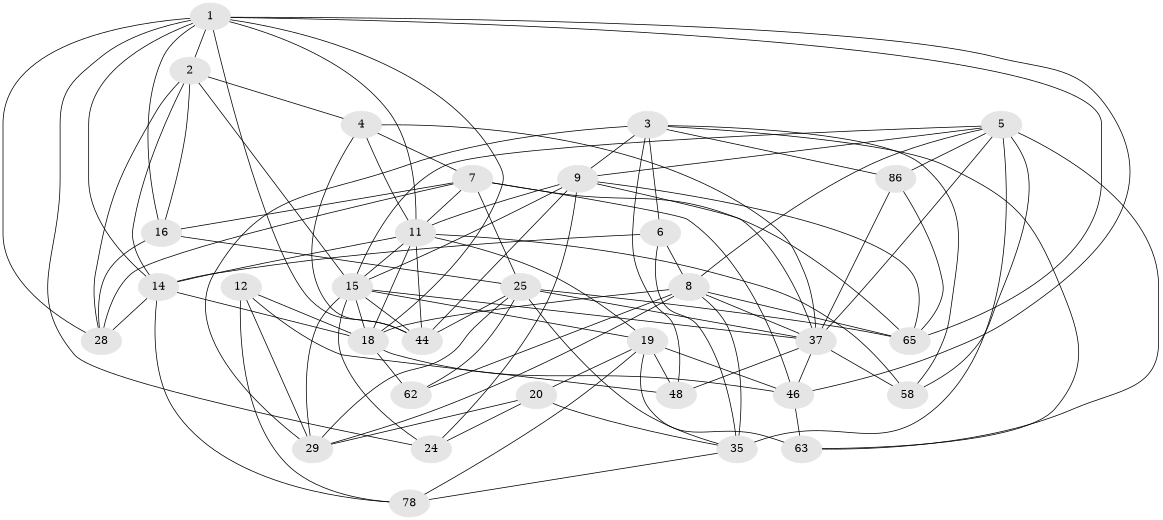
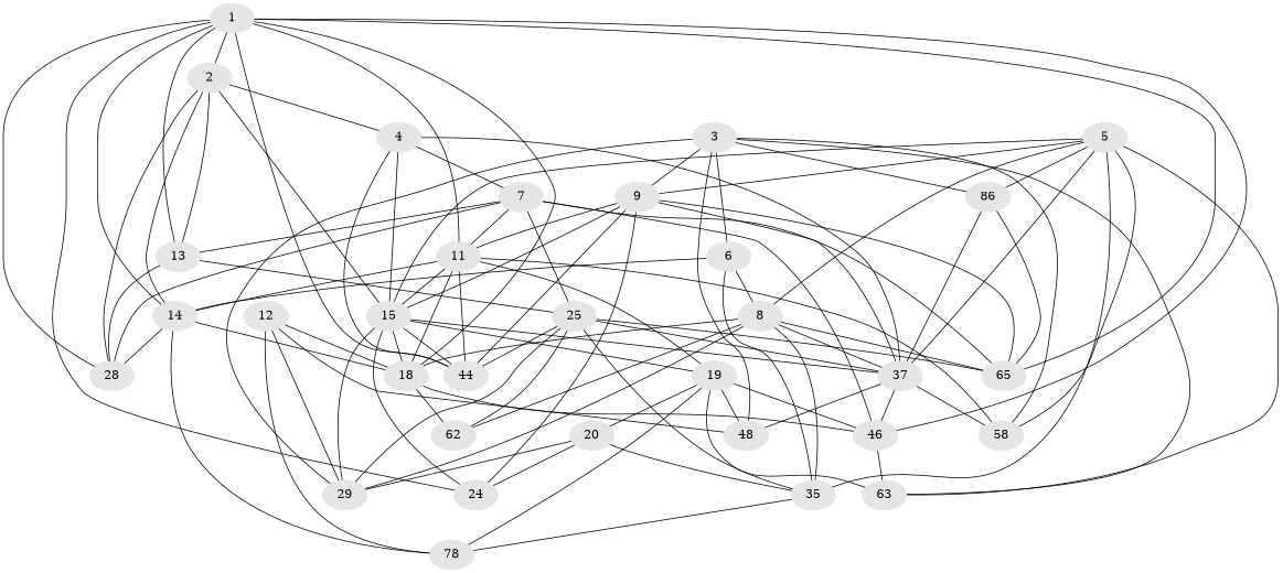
  graph {
    node [color=gray90 style=filled]
    1 [super="+22"]
    2 [super="+41"]
    11 [super="+77+21"]
-   13 [super="+39" label=16]
+   13 [super="+39"]
    14 [super="+32+16"]
    18 [super="+73+40"]
    24 [super="+49"]
    28 [super="+43"]
    44 [super="+72"]
    46 [super="+75"]
    65 [super="+71"]
    4 [super="+45"]
    15 [super="+61+60"]
    58
    19 [super="+34+51"]
    25 [super="+76+36"]
    78
    62
    63
    7 [super="+57+10"]
    37 [super="+56+64"]
    29 [super="+53+66"]
    3 [super="+59+79"]
    6
    9 [super="+33+30+31"]
    n26 [label=86]
    48
    8 [super="+17+52"]
    35 [super="+54+55"]
    5 [super="+68+27"]
    20 [super="+50"]
    12
    1 -- 2
    1 -- 11
    1 -- 13
    1 -- 14
    1 -- 18
    1 -- 24
    1 -- 28
    1 -- 44
    1 -- 46
    1 -- 65
    2 -- 13
    2 -- 14
    2 -- 28
    2 -- 4
    2 -- 15
    11 -- 14 [weight=2]
    11 -- 18
    11 -- 44
    11 -- 15
    11 -- 58
    11 -- 19
    13 -- 28
    13 -- 25
    14 -- 18 [weight=2]
    14 -- 28 [weight=2]
    14 -- 78
    18 -- 46
    18 -- 62 [weight=2]
    46 -- 63
-   4 -- 11
+   4 -- 15
    4 -- 44
    4 -- 7 [weight=2]
    4 -- 37
    15 -- 18
    15 -- 24 [weight=2]
    15 -- 44
    15 -- 19 [weight=2]
    15 -- 37
    15 -- 29
    19 -- 46
    19 -- 78
    19 -- 63
    19 -- 48
    19 -- 20
    25 -- 44
    25 -- 65
    25 -- 62
    25 -- 37
    25 -- 29
    25 -- 35
    7 -- 11
    7 -- 13
    7 -- 28
    7 -- 46
    7 -- 65
    7 -- 25
    37 -- 46
    37 -- 58
    37 -- 48
    3 -- 58
    3 -- 63
    3 -- 29 [weight=2]
    3 -- 6
    3 -- 9
    3 -- n26
    3 -- 48
    6 -- 14
    6 -- 8
    6 -- 35
    9 -- 11 [weight=2]
    9 -- 24
    9 -- 44
    9 -- 65
    9 -- 15
    9 -- 37
    n26 -- 65
    n26 -- 37
    8 -- 18
    8 -- 65
    8 -- 62
    8 -- 37
    8 -- 29
    8 -- 35
    35 -- 78
    5 -- 15
    5 -- 58
    5 -- 63
    5 -- 37
    5 -- 9
    5 -- n26
    5 -- 8
    5 -- 35 [weight=3]
    20 -- 24 [weight=2]
    20 -- 29 [weight=2]
    20 -- 35
    12 -- 18
    12 -- 78
    12 -- 29
    12 -- 48
  }
